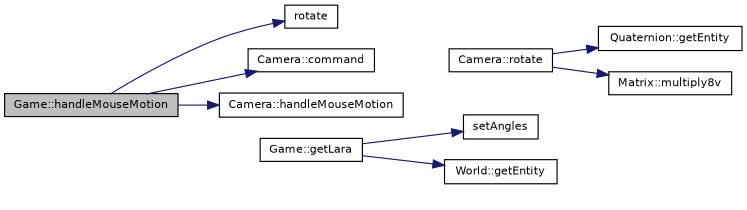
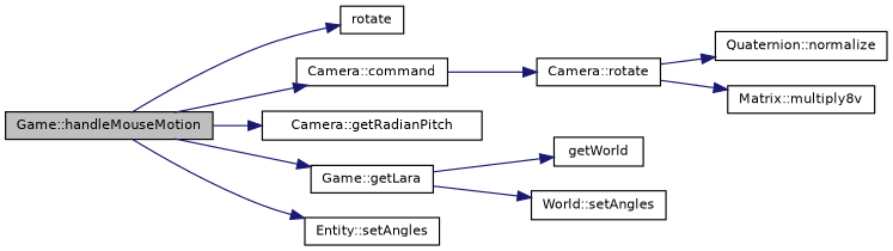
  digraph {
    rankdir=LR
    node [color=black fillcolor=white fontname=Helvetica fontsize=10 shape=record style=filled]
    edge [color=midnightblue fontname=Helvetica fontsize=10 labelfontname=Helvetica labelfontsize=10 style=solid]
    n1 [fillcolor=grey75 fontcolor=black height=0.2 label="Game::handleMouseMotion" width=0.4]
    n2 [height=0.2 label=rotate width=0.4]
    n3 [height=0.2 label="Camera::command" width=0.4]
-   n4 [height=0.2 label="Camera::handleMouseMotion" width=0.4]
+   n4 [height=0.2 label="Camera::getRadianPitch" width=0.4]
    n5 [height=0.2 label="Game::getLara" width=0.4]
+   n6 [height=0.2 label="Entity::setAngles" width=0.4]
    n7 [height=0.2 label="Camera::rotate" width=0.4]
-   n8 [height=0.2 label=setAngles width=0.4]
-   n9 [height=0.2 label="World::getEntity" width=0.4]
-   n10 [height=0.2 label="Quaternion::getEntity" width=0.4]
+   n8 [height=0.2 label=getWorld width=0.4]
+   n9 [height=0.2 label="World::setAngles" width=0.4]
+   n10 [height=0.2 label="Quaternion::normalize" width=0.4]
    n11 [height=0.2 label="Matrix::multiply8v" width=0.4]
    n1 -> n2
    n1 -> n3
    n1 -> n4
+   n1 -> n5
+   n1 -> n6
+   n3 -> n7
    n5 -> n8
    n5 -> n9
    n7 -> n10
    n7 -> n11
  }
